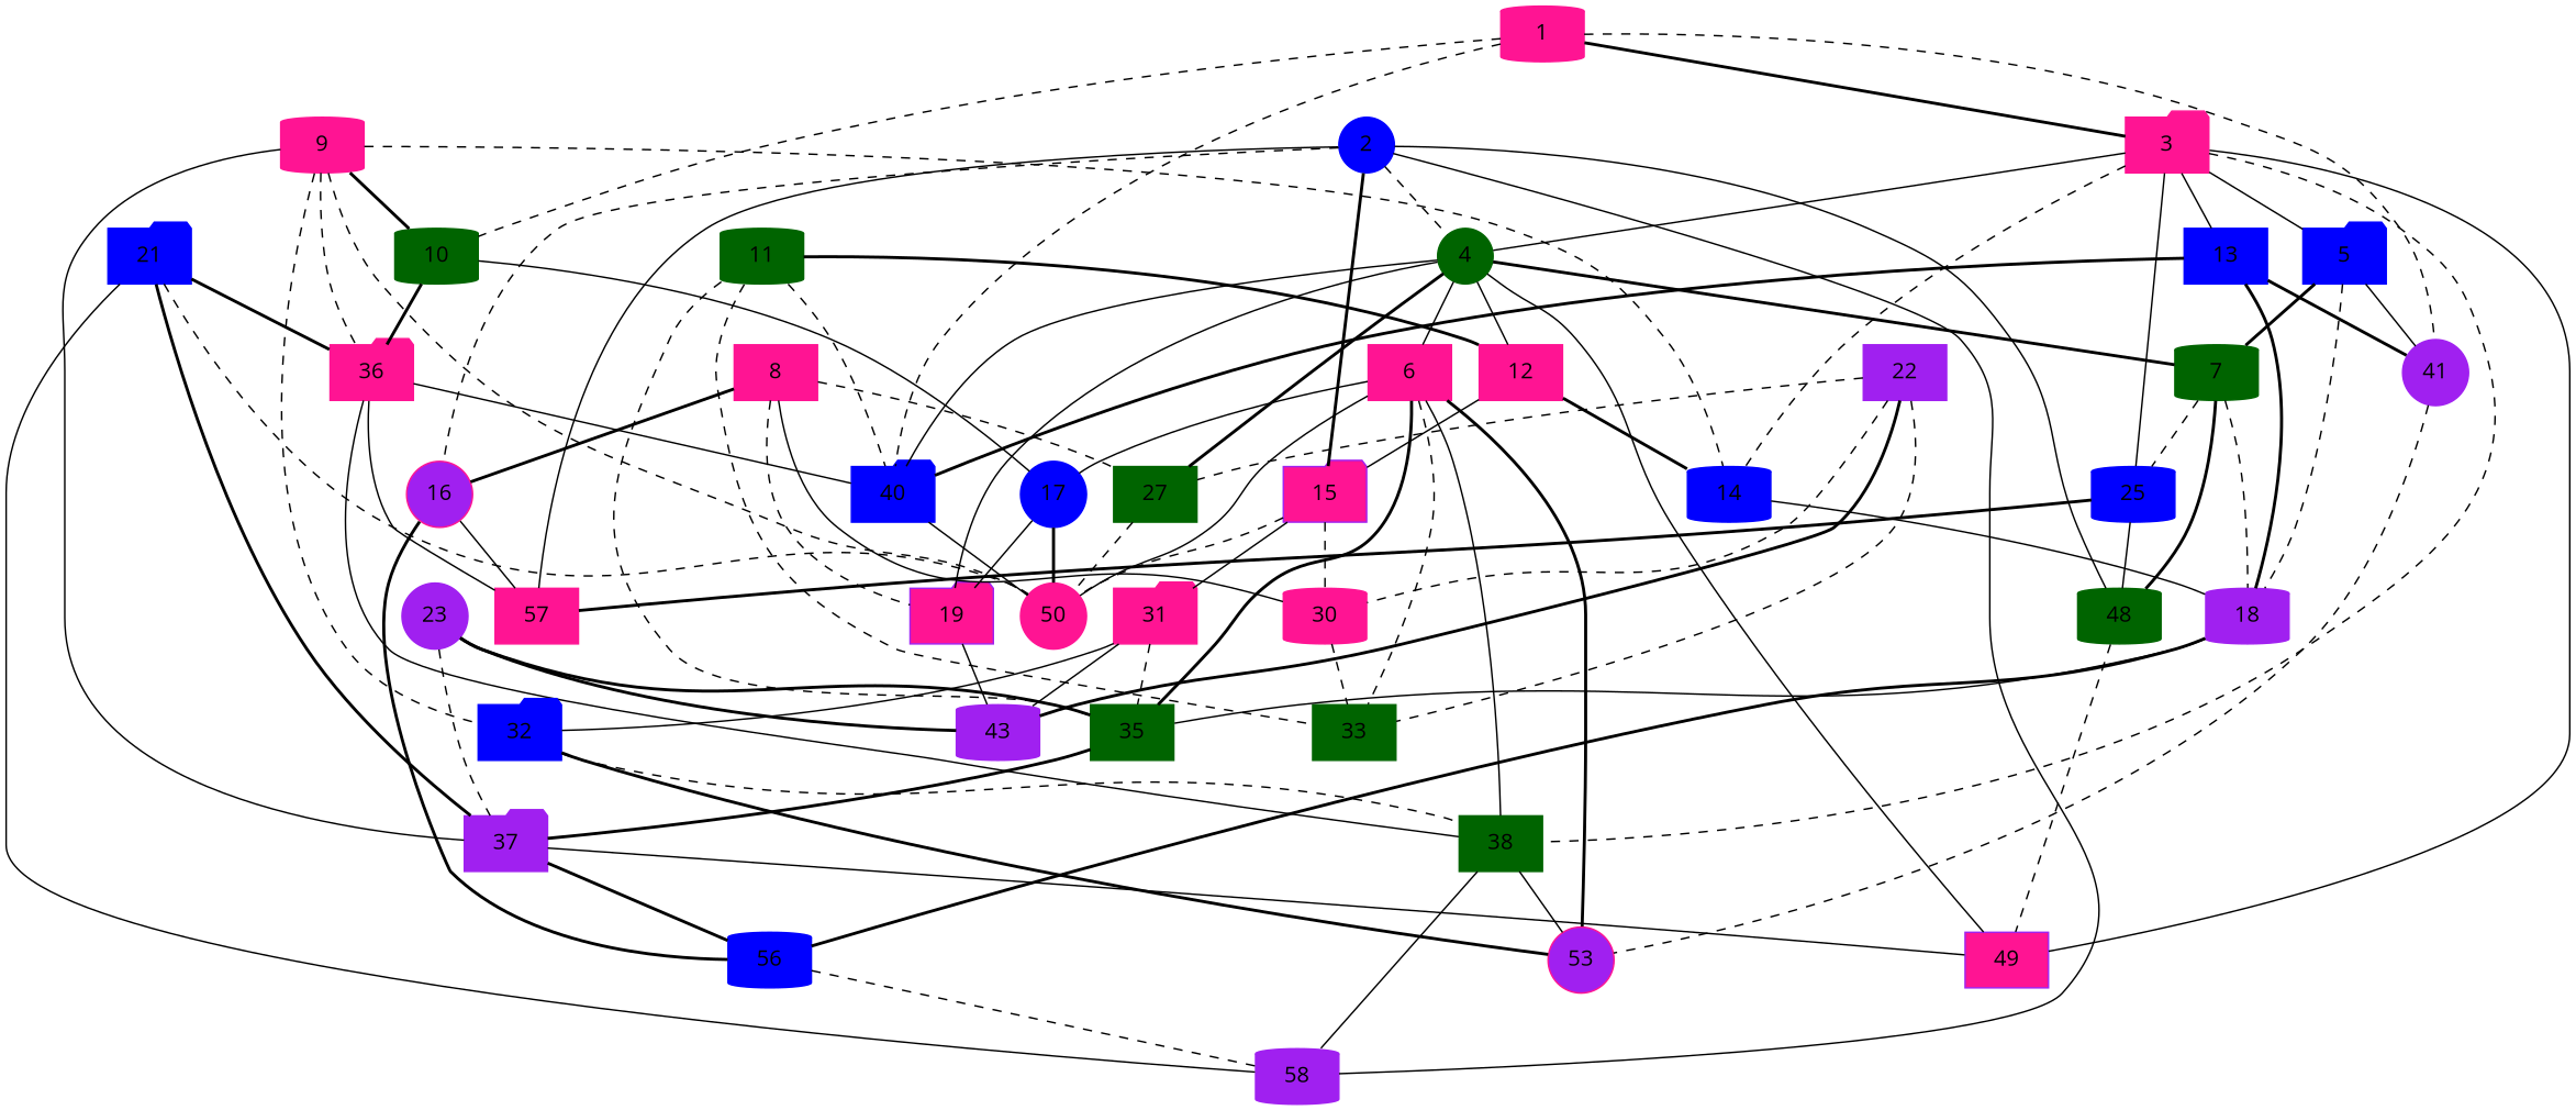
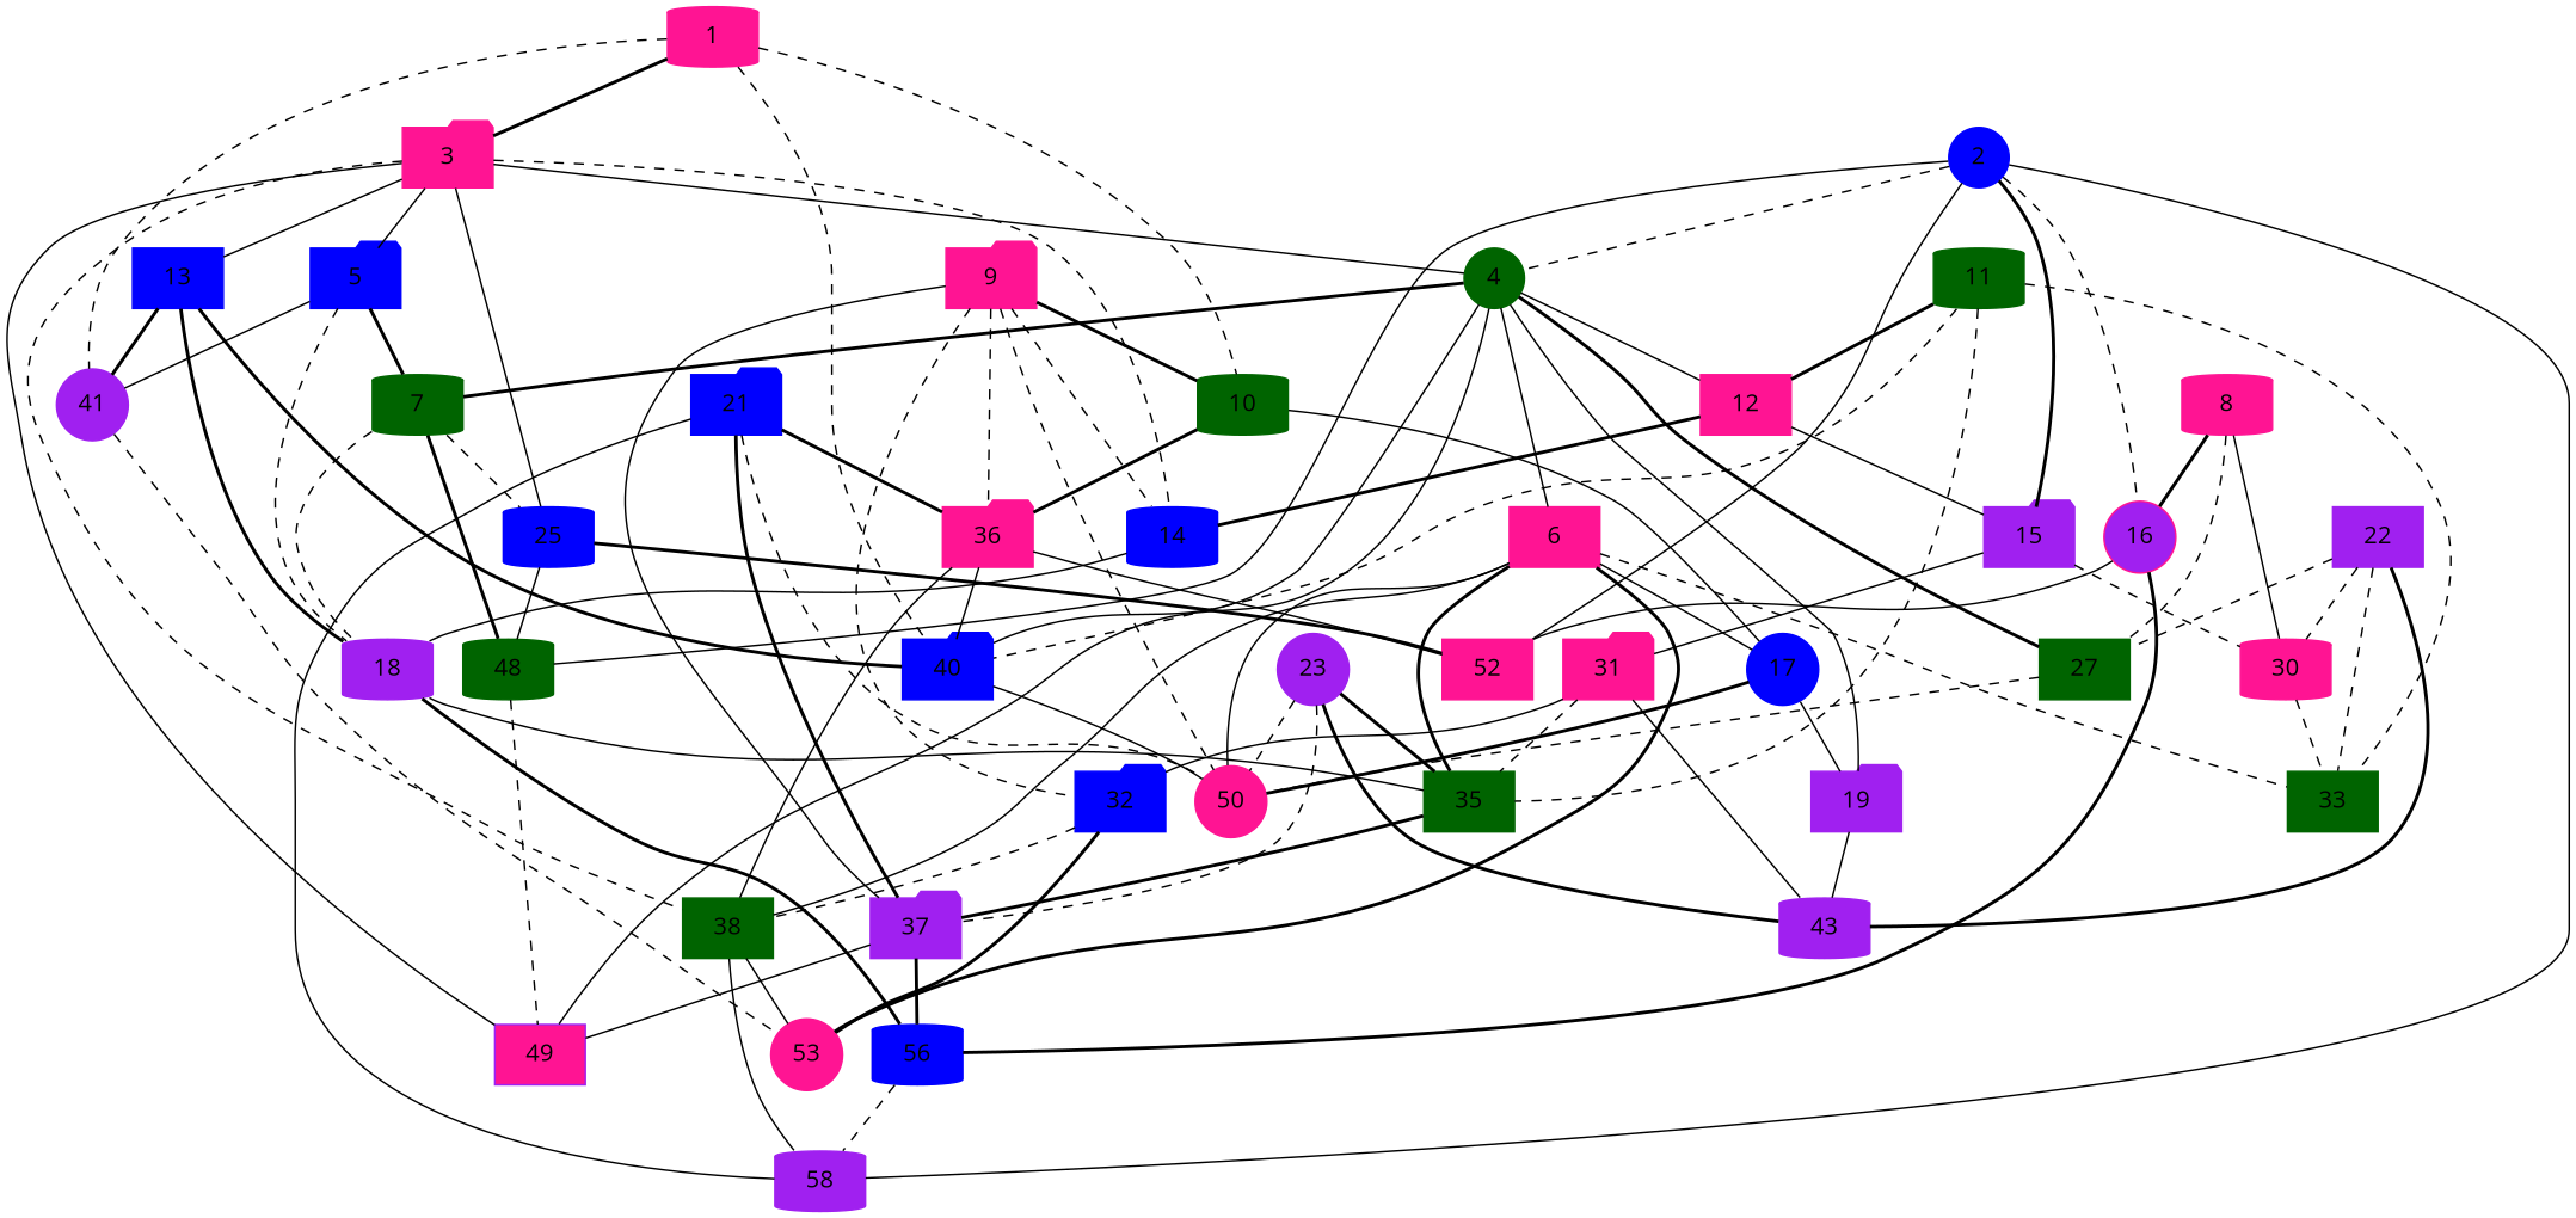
  graph {
    fontname="Open Sans"
    node [color=deeppink fontname="Open Sans" shape=cylinder style=filled]
    edge [fontname="Open Sans" style=solid]
    3 [shape=folder super="+44+42"]
    4 [color=darkgreen shape=circle super="+46+39+29"]
    5 [color=blue shape=folder]
    13 [color=blue shape=box]
    14 [color=blue]
    25 [color=blue]
    38 [color=darkgreen shape=box super="+51"]
    49 [color=purple fillcolor=deeppink shape=box]
    1
    10 [color=darkgreen]
    40 [color=blue shape=folder super="+47"]
    41 [color=purple shape=circle]
    17 [color=blue shape=circle]
    36 [shape=folder super="+57"]
    50 [shape=circle super="+55+60"]
-   53 [shape=circle fillcolor=purple]
+   53 [shape=circle]
    2 [color=blue shape=circle super="+26"]
-   15 [color=purple shape=folder fillcolor=deeppink]
+   15 [color=purple shape=folder]
    16 [fillcolor=purple shape=circle]
    48 [color=darkgreen]
-   52 [shape=box label=57]
+   52 [shape=box]
    58 [color=purple]
    6 [shape=box super="+20"]
    7 [color=darkgreen super="+54"]
    12 [shape=box]
-   19 [color=purple shape=folder fillcolor=deeppink]
+   19 [color=purple shape=folder]
    27 [color=darkgreen shape=box]
    30
    31 [shape=folder]
    56 [color=blue]
    18 [color=purple super="+28"]
    33 [color=darkgreen shape=box]
    35 [color=darkgreen shape=box super="+45"]
    43 [color=purple]
    37 [color=purple shape=folder super="+59"]
-   8 [shape=box]
-   9 [super="+34"]
+   8
+   9 [shape=folder super="+34"]
    32 [color=blue shape=folder]
    11 [color=darkgreen]
    21 [color=blue shape=folder]
    22 [color=purple shape=box]
    23 [color=purple shape=circle]
    3 -- 4
    3 -- 5
    3 -- 13
    3 -- 14 [style=dashed]
    3 -- 25
    3 -- 38 [style=dashed]
    3 -- 49
    4 -- 49
    4 -- 40
    4 -- 6
    4 -- 7 [style=bold weight=2]
    4 -- 12
    4 -- 19
    4 -- 27 [style=bold]
    5 -- 41
    5 -- 7 [style=bold]
    5 -- 18 [style=dashed]
    13 -- 40 [style=bold]
    13 -- 41 [style=bold]
    13 -- 18 [style=bold]
    14 -- 18
    25 -- 48
    25 -- 52 [style=bold]
    38 -- 53
    38 -- 58
    1 -- 3 [style=bold]
    1 -- 10 [style=dashed]
    1 -- 40 [style=dashed]
    1 -- 41 [style=dashed]
    10 -- 17
    10 -- 36 [style=bold]
    40 -- 50
    41 -- 53 [style=dashed]
    17 -- 50 [style=bold]
    17 -- 19
    36 -- 38
    36 -- 40
    36 -- 52
    2 -- 4 [style=dashed]
    2 -- 15 [style=bold]
    2 -- 16 [style=dashed]
    2 -- 48
    2 -- 52
    2 -- 58
    15 -- 30 [style=dashed]
    15 -- 31
    16 -- 52
    16 -- 56 [style=bold]
    48 -- 49 [style=dashed]
    6 -- 38
    6 -- 17
    6 -- 50 [weight=2]
    6 -- 53 [style=bold]
    6 -- 33 [style=dashed]
    6 -- 35 [style=bold]
    7 -- 25 [style=dashed]
    7 -- 48 [style=bold]
    7 -- 18 [style=dashed]
    12 -- 14 [style=bold]
    12 -- 15
    19 -- 43
    27 -- 50 [style=dashed]
    30 -- 33 [style=dashed]
    31 -- 35 [style=dashed]
    31 -- 43
    31 -- 32
    56 -- 58 [style=dashed]
    18 -- 56 [style=bold]
    18 -- 35
    35 -- 37 [style=bold]
    37 -- 49
    37 -- 56 [style=bold]
    8 -- 16 [style=bold]
-   8 -- 19 [style=dashed]
    8 -- 27 [style=dashed]
    8 -- 30
    9 -- 14 [style=dashed]
    9 -- 10 [style=bold]
    9 -- 36 [style=dashed]
    9 -- 50 [style=dashed]
    9 -- 37
    9 -- 32 [style=dashed]
    32 -- 38 [style=dashed]
    32 -- 53 [style=bold]
    11 -- 40 [style=dashed]
    11 -- 12 [style=bold]
    11 -- 33 [style=dashed]
    11 -- 35 [style=dashed]
    21 -- 36 [style=bold]
    21 -- 50 [style=dashed]
    21 -- 58
    21 -- 37 [style=bold]
    22 -- 27 [style=dashed]
    22 -- 30 [style=dashed]
    22 -- 33 [style=dashed]
    22 -- 43 [style=bold]
-   15 -- 50 [style=dashed]
+   23 -- 50 [style=dashed]
    23 -- 35 [style=bold]
    23 -- 43 [style=bold]
    23 -- 37 [style=dashed]
  }
